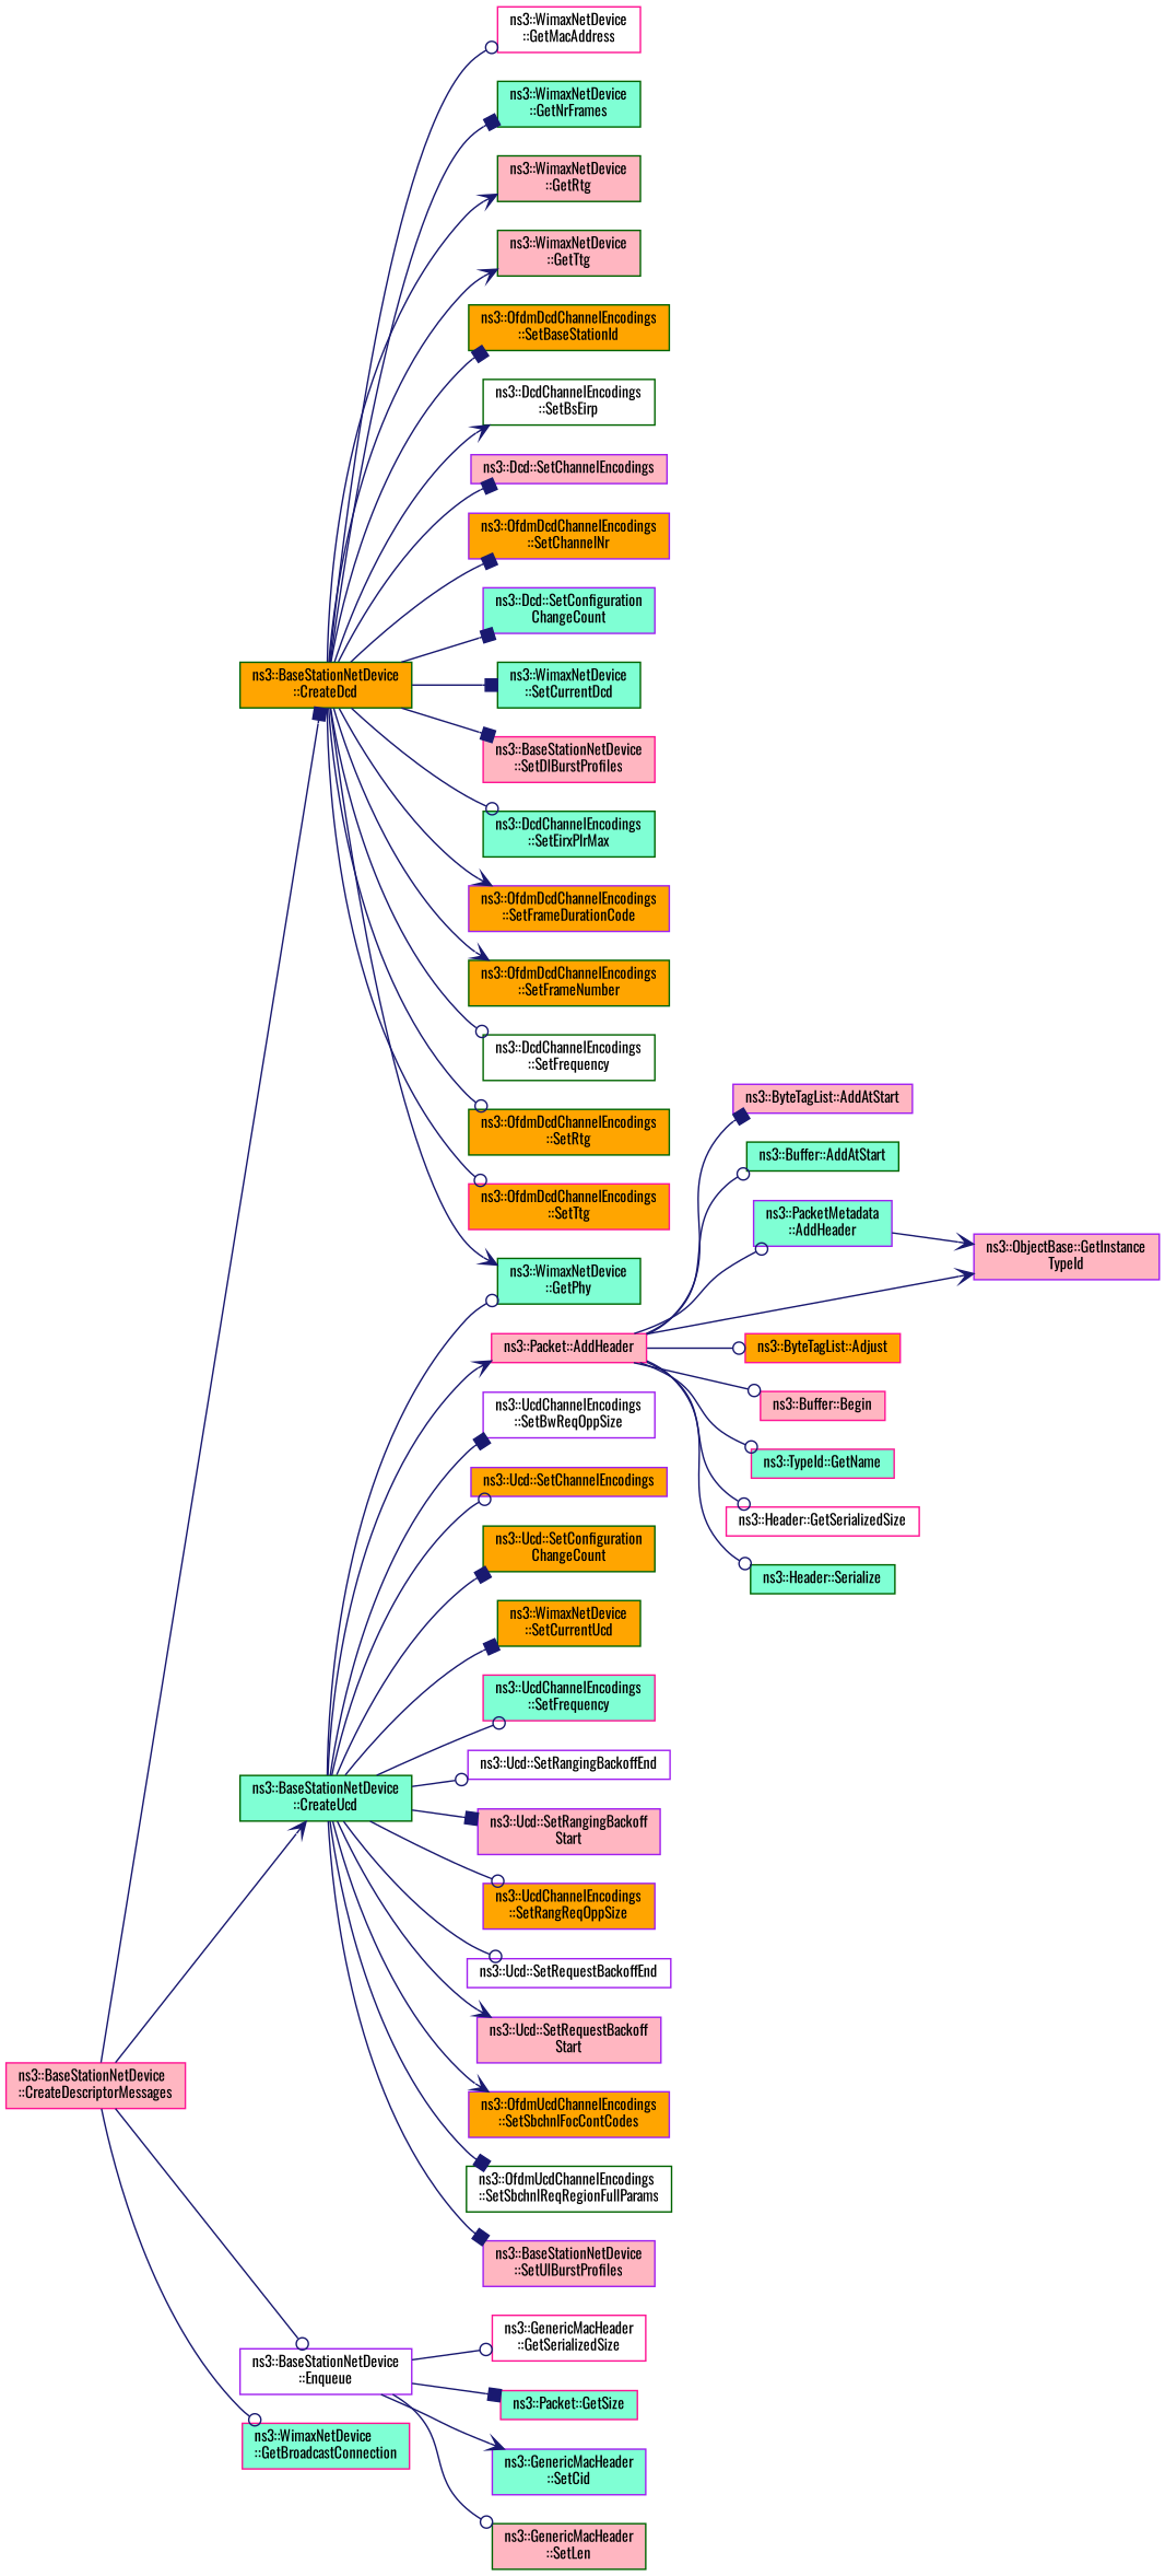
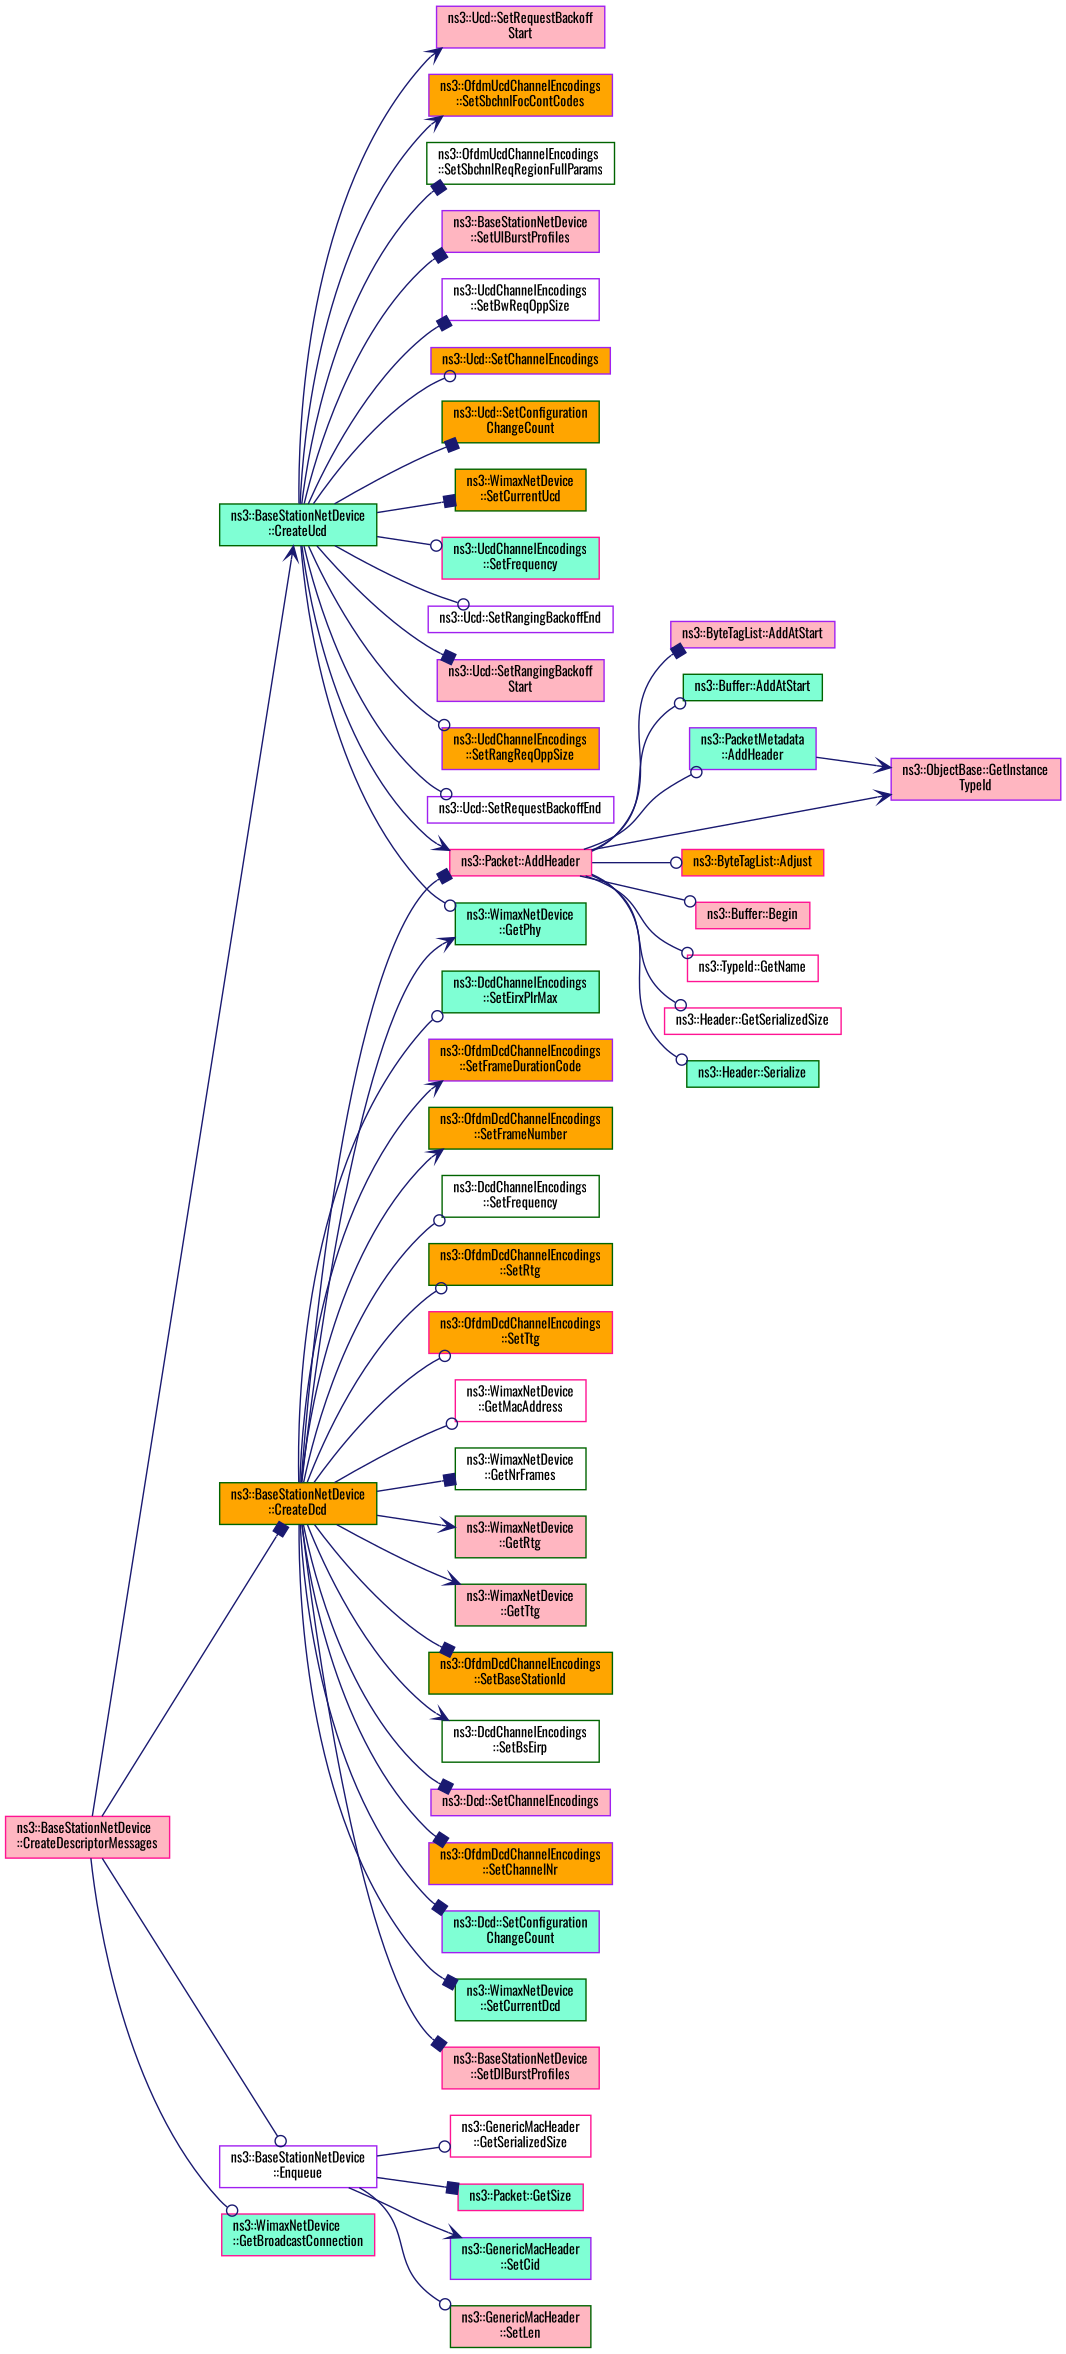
  digraph {
    fontname=Oswald
    rankdir=LR
    node [color=darkgreen fillcolor=lightpink fontname=Oswald fontsize=10 shape=record style=filled]
    edge [arrowhead=odot color=midnightblue fontname=Oswald fontsize=10 labelfontname=Helvetica labelfontsize=10 style=solid]
    n1 [color=deeppink fontcolor=black height=0.2 label="ns3::BaseStationNetDevice\l::CreateDescriptorMessages" width=0.4]
    n2 [fillcolor=orange height=0.2 label="ns3::BaseStationNetDevice\l::CreateDcd" width=0.4]
    n3 [fillcolor=aquamarine height=0.2 label="ns3::BaseStationNetDevice\l::CreateUcd" width=0.4]
    n4 [color=purple fillcolor=white height=0.2 label="ns3::BaseStationNetDevice\l::Enqueue" width=0.4]
    n5 [color=deeppink fillcolor=aquamarine height=0.2 label="ns3::WimaxNetDevice\l::GetBroadcastConnection" width=0.4]
    n6 [color=deeppink height=0.2 label="ns3::Packet::AddHeader" width=0.4]
    n7 [color=deeppink fillcolor=white height=0.2 label="ns3::WimaxNetDevice\l::GetMacAddress" width=0.4]
-   n8 [fillcolor=aquamarine height=0.2 label="ns3::WimaxNetDevice\l::GetNrFrames" width=0.4]
+   n8 [fillcolor=white height=0.2 label="ns3::WimaxNetDevice\l::GetNrFrames" width=0.4]
    n9 [fillcolor=aquamarine height=0.2 label="ns3::WimaxNetDevice\l::GetPhy" width=0.4]
    n10 [height=0.2 label="ns3::WimaxNetDevice\l::GetRtg" width=0.4]
    n11 [height=0.2 label="ns3::WimaxNetDevice\l::GetTtg" width=0.4]
    n12 [fillcolor=orange height=0.2 label="ns3::OfdmDcdChannelEncodings\l::SetBaseStationId" width=0.4]
    n13 [fillcolor=white height=0.2 label="ns3::DcdChannelEncodings\l::SetBsEirp" width=0.4]
    n14 [color=purple height=0.2 label="ns3::Dcd::SetChannelEncodings" width=0.4]
    n15 [color=purple fillcolor=orange height=0.2 label="ns3::OfdmDcdChannelEncodings\l::SetChannelNr" width=0.4]
    n16 [color=purple fillcolor=aquamarine height=0.2 label="ns3::Dcd::SetConfiguration\lChangeCount" width=0.4]
    n17 [fillcolor=aquamarine height=0.2 label="ns3::WimaxNetDevice\l::SetCurrentDcd" width=0.4]
    n18 [color=deeppink height=0.2 label="ns3::BaseStationNetDevice\l::SetDlBurstProfiles" width=0.4]
    n19 [fillcolor=aquamarine height=0.2 label="ns3::DcdChannelEncodings\l::SetEirxPIrMax" width=0.4]
    n20 [color=purple fillcolor=orange height=0.2 label="ns3::OfdmDcdChannelEncodings\l::SetFrameDurationCode" width=0.4]
    n21 [fillcolor=orange height=0.2 label="ns3::OfdmDcdChannelEncodings\l::SetFrameNumber" width=0.4]
    n22 [fillcolor=white height=0.2 label="ns3::DcdChannelEncodings\l::SetFrequency" width=0.4]
    n23 [fillcolor=orange height=0.2 label="ns3::OfdmDcdChannelEncodings\l::SetRtg" width=0.4]
    n24 [color=deeppink fillcolor=orange height=0.2 label="ns3::OfdmDcdChannelEncodings\l::SetTtg" width=0.4]
    n25 [color=purple fillcolor=white height=0.2 label="ns3::UcdChannelEncodings\l::SetBwReqOppSize" width=0.4]
    n26 [color=purple fillcolor=orange height=0.2 label="ns3::Ucd::SetChannelEncodings" width=0.4]
    n27 [fillcolor=orange height=0.2 label="ns3::Ucd::SetConfiguration\lChangeCount" width=0.4]
    n28 [fillcolor=orange height=0.2 label="ns3::WimaxNetDevice\l::SetCurrentUcd" width=0.4]
    n29 [color=deeppink fillcolor=aquamarine height=0.2 label="ns3::UcdChannelEncodings\l::SetFrequency" width=0.4]
    n30 [color=purple fillcolor=white height=0.2 label="ns3::Ucd::SetRangingBackoffEnd" width=0.4]
    n31 [color=purple height=0.2 label="ns3::Ucd::SetRangingBackoff\lStart" width=0.4]
    n32 [color=purple fillcolor=orange height=0.2 label="ns3::UcdChannelEncodings\l::SetRangReqOppSize" width=0.4]
    n33 [color=purple fillcolor=white height=0.2 label="ns3::Ucd::SetRequestBackoffEnd" width=0.4]
    n34 [color=purple height=0.2 label="ns3::Ucd::SetRequestBackoff\lStart" width=0.4]
    n35 [color=purple fillcolor=orange height=0.2 label="ns3::OfdmUcdChannelEncodings\l::SetSbchnlFocContCodes" width=0.4]
    n36 [fillcolor=white height=0.2 label="ns3::OfdmUcdChannelEncodings\l::SetSbchnlReqRegionFullParams" width=0.4]
    n37 [color=purple height=0.2 label="ns3::BaseStationNetDevice\l::SetUlBurstProfiles" width=0.4]
    n38 [color=deeppink fillcolor=white height=0.2 label="ns3::GenericMacHeader\l::GetSerializedSize" width=0.4]
    n39 [color=deeppink fillcolor=aquamarine height=0.2 label="ns3::Packet::GetSize" width=0.4]
    n40 [color=purple fillcolor=aquamarine height=0.2 label="ns3::GenericMacHeader\l::SetCid" width=0.4]
    n41 [height=0.2 label="ns3::GenericMacHeader\l::SetLen" width=0.4]
    n42 [color=purple height=0.2 label="ns3::ByteTagList::AddAtStart" width=0.4]
    n43 [fillcolor=aquamarine height=0.2 label="ns3::Buffer::AddAtStart" width=0.4]
    n44 [color=purple fillcolor=aquamarine height=0.2 label="ns3::PacketMetadata\l::AddHeader" width=0.4]
    n45 [color=purple height=0.2 label="ns3::ObjectBase::GetInstance\lTypeId" width=0.4]
    n46 [color=deeppink fillcolor=orange height=0.2 label="ns3::ByteTagList::Adjust" width=0.4]
    n47 [color=deeppink height=0.2 label="ns3::Buffer::Begin" width=0.4]
-   n48 [color=deeppink fillcolor=aquamarine height=0.2 label="ns3::TypeId::GetName" width=0.4]
+   n48 [color=deeppink fillcolor=white height=0.2 label="ns3::TypeId::GetName" width=0.4]
    n49 [color=deeppink fillcolor=white height=0.2 label="ns3::Header::GetSerializedSize" width=0.4]
    n50 [fillcolor=aquamarine height=0.2 label="ns3::Header::Serialize" width=0.4]
    n1 -> n2 [arrowhead=box]
    n1 -> n3 [arrowhead=vee]
    n1 -> n4
    n1 -> n5
+   n2 -> n6 [arrowhead=box]
    n2 -> n7
    n2 -> n8 [arrowhead=box]
    n2 -> n9 [arrowhead=vee]
    n2 -> n10 [arrowhead=vee]
    n2 -> n11 [arrowhead=vee]
    n2 -> n12 [arrowhead=box]
    n2 -> n13 [arrowhead=vee]
    n2 -> n14 [arrowhead=box]
    n2 -> n15 [arrowhead=box]
    n2 -> n16 [arrowhead=box]
    n2 -> n17 [arrowhead=box]
    n2 -> n18 [arrowhead=box]
    n2 -> n19
    n2 -> n20 [arrowhead=vee]
    n2 -> n21 [arrowhead=vee]
    n2 -> n22
    n2 -> n23
    n2 -> n24
    n3 -> n6 [arrowhead=vee]
    n3 -> n9
    n3 -> n25 [arrowhead=box]
    n3 -> n26
    n3 -> n27 [arrowhead=box]
    n3 -> n28 [arrowhead=box]
    n3 -> n29
    n3 -> n30
    n3 -> n31 [arrowhead=box]
    n3 -> n32
    n3 -> n33
    n3 -> n34 [arrowhead=vee]
    n3 -> n35 [arrowhead=vee]
    n3 -> n36 [arrowhead=box]
    n3 -> n37 [arrowhead=box]
    n4 -> n38
    n4 -> n39 [arrowhead=box]
    n4 -> n40 [arrowhead=vee]
    n4 -> n41
    n6 -> n42 [arrowhead=box]
    n6 -> n43
    n6 -> n44
    n6 -> n45 [arrowhead=vee]
    n6 -> n46
    n6 -> n47
    n6 -> n48
    n6 -> n49
    n6 -> n50
    n44 -> n45 [arrowhead=vee]
  }
